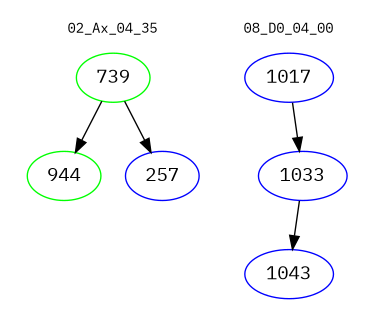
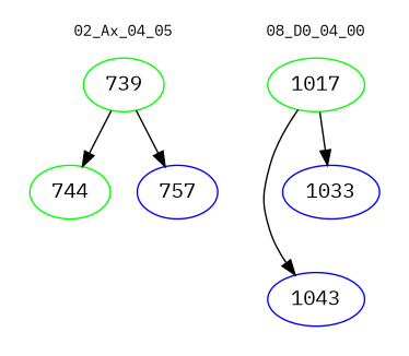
  digraph {
    fontname="IBM Plex Mono"
    node [color=blue fontname="IBM Plex Mono"]
    edge [color=black fontname="IBM Plex Mono"]
    n1 [color=green label=739]
-   n2 [color=green label=944]
-   n3 [label=257]
-   n4 [label=1017]
+   n2 [color=green label=744]
+   n3 [label=757]
+   n4 [color=green label=1017]
    n5 [label=1043]
    n6 [label=1033]
    subgraph cluster_1 {
      color=white
      fontsize=10
-     label="02_Ax_04_35"
+     label="02_Ax_04_05"
      n1
      n2
      n3
    }
    subgraph cluster_2 {
      color=white
      fontsize=10
      label="08_D0_04_00"
      n4
      n5
      n6
    }
    n1 -> n2
    n1 -> n3
-   n6 -> n5
+   n4 -> n5
    n4 -> n6
  }
